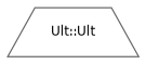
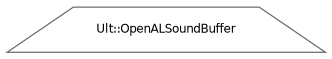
  digraph {
    rankdir=LR
-   n1 [color=grey40 fillcolor=white fontname=Helvetica fontsize=10 height=0.2 label="Ult::Ult" shape=trapezium style=filled width=0.4]
+   n1 [color=grey40 fillcolor=white fontname=Helvetica fontsize=10 height=0.2 label="Ult::OpenALSoundBuffer" shape=trapezium style=filled width=0.4]
  }
